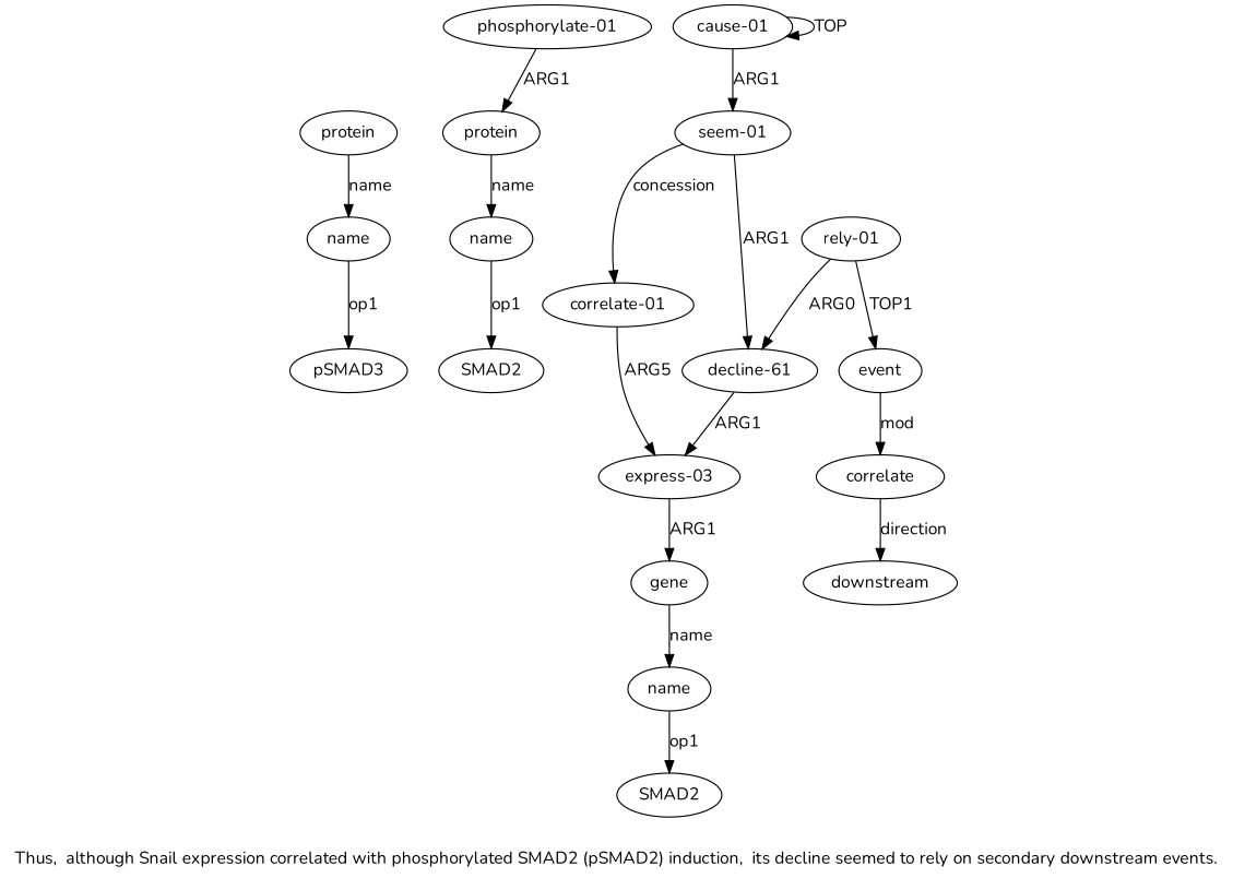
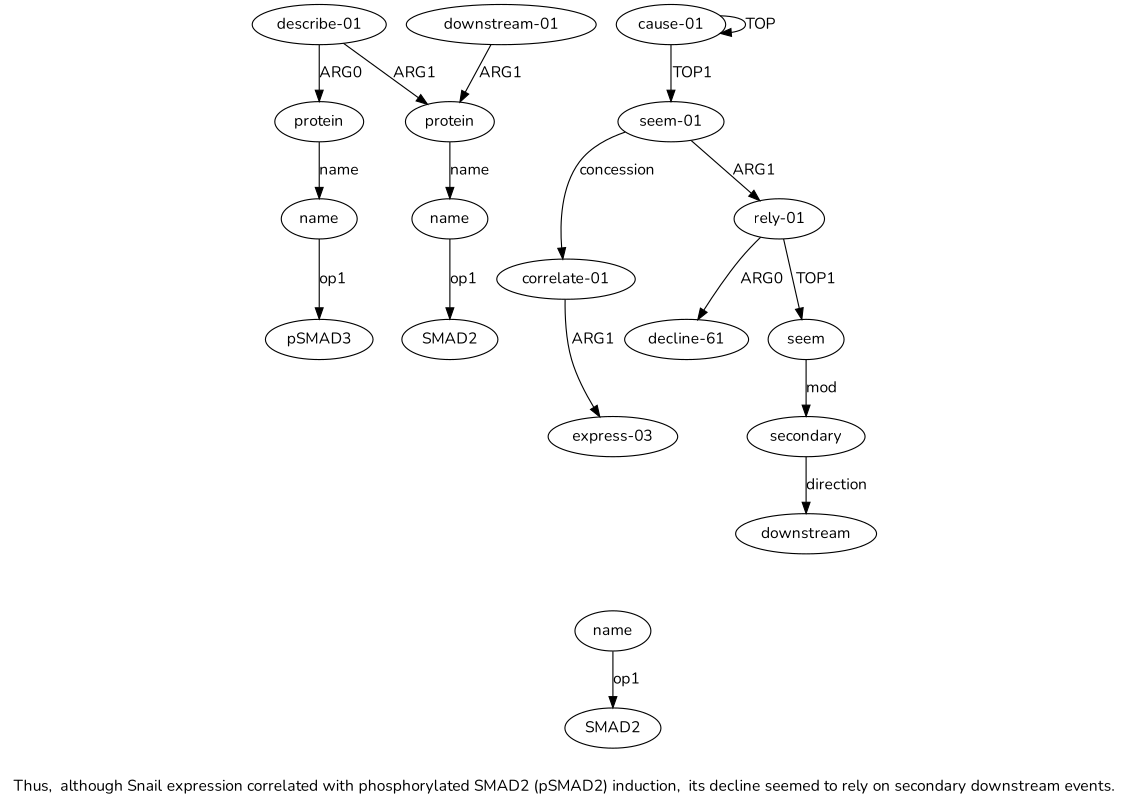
  digraph {
    fontname=Nunito
    label="Thus,  although Snail expression correlated with phosphorylated SMAD2 (pSMAD2) induction,  its decline seemed to rely on secondary downstream events."
    node [color=black fontname=Nunito gold_ind=-1 gold_label=name test_ind=-1 test_label=name]
    edge [color=black fontname=Nunito gold_label=ARG1 test_label=ARG1]
+   n1 [gold_ind=15 gold_label="describe-01" label="describe-01" test_ind=15 test_label="describe-01"]
    n2 [gold_ind=16 gold_label=protein label=protein test_ind=16 test_label=protein]
    n3 [gold_ind=12 gold_label=protein label=protein test_ind=12 test_label=protein]
    n4 [gold_ind=17 label=name test_ind=17]
    n5 [gold_ind=13 label=name test_ind=13]
    n6 [gold_label=pSMAD2 label=pSMAD3 test_label=pSMAD2]
    n7 [gold_label=SMAD2 label=SMAD2 test_label=SMAD2]
-   n8 [gold_ind=14 gold_label="phosphorylate-01" label="phosphorylate-01" test_ind=14 test_label="phosphorylate-01"]
+   n8 [gold_ind=14 gold_label="phosphorylate-01" label="downstream-01" test_ind=14 test_label="phosphorylate-01"]
    n9 [gold_ind=10 gold_label="correlate-01" label="correlate-01" test_ind=10 test_label="correlate-01"]
    n10 [gold_ind=4 gold_label="express-03" label="express-03" test_ind=4 test_label="express-03"]
-   n11 [gold_ind=5 gold_label=gene label=gene test_ind=5 test_label=gene]
    n12 [gold_ind=6 label=name test_ind=6]
    n13 [gold_label=SMAD2 label=SMAD2 test_label=SMAD2]
    n14 [gold_ind=1 gold_label="seem-01" label="seem-01" test_ind=1 test_label="seem-01"]
    n15 [gold_ind=2 gold_label="rely-01" label="rely-01" test_ind=2 test_label="rely-01"]
    n16 [gold_ind=3 gold_label="decline-01" label="decline-61" test_ind=3 test_label="decline-01"]
-   n17 [gold_ind=7 gold_label=event label=event test_ind=7 test_label=event]
-   n18 [gold_ind=9 gold_label=secondary label=correlate test_ind=9 test_label=secondary]
+   n17 [gold_ind=7 gold_label=event label=seem test_ind=7 test_label=event]
+   n18 [gold_ind=9 gold_label=secondary label=secondary test_ind=9 test_label=secondary]
    n19 [gold_ind=0 gold_label="cause-01" label="cause-01" test_ind=0 test_label="cause-01"]
    n20 [gold_ind=8 gold_label=downstream label=downstream test_ind=8 test_label=downstream]
+   n1 -> n2 [gold_label=ARG0 label=ARG0 test_label=ARG0]
+   n1 -> n3 [label=ARG1]
    n2 -> n4 [gold_label=name label=name test_label=name]
    n3 -> n5 [gold_label=name label=name test_label=name]
    n4 -> n6 [gold_label=op1 label=op1 test_label=op1]
    n5 -> n7 [gold_label=op1 label=op1 test_label=op1]
    n8 -> n3 [label=ARG1]
-   n9 -> n10 [label=ARG5]
-   n10 -> n11 [label=ARG1]
-   n11 -> n12 [gold_label=name label=name test_label=name]
+   n9 -> n10 [label=ARG1]
    n12 -> n13 [gold_label=op1 label=op1 test_label=op1]
    n14 -> n9 [gold_label=concession label=concession test_label=concession]
-   n14 -> n16 [label=ARG1]
+   n14 -> n15 [label=ARG1]
    n15 -> n16 [gold_label=ARG0 label=ARG0 test_label=ARG0]
    n15 -> n17 [label=TOP1]
-   n16 -> n10 [label=ARG1]
    n17 -> n18 [gold_label=mod label=mod test_label=mod]
    n18 -> n20 [gold_label=direction label=direction test_label=direction]
-   n19 -> n14 [label=ARG1]
+   n19 -> n14 [label=TOP1]
    n19 -> n19 [gold_label=TOP label=TOP test_label=TOP]
  }
